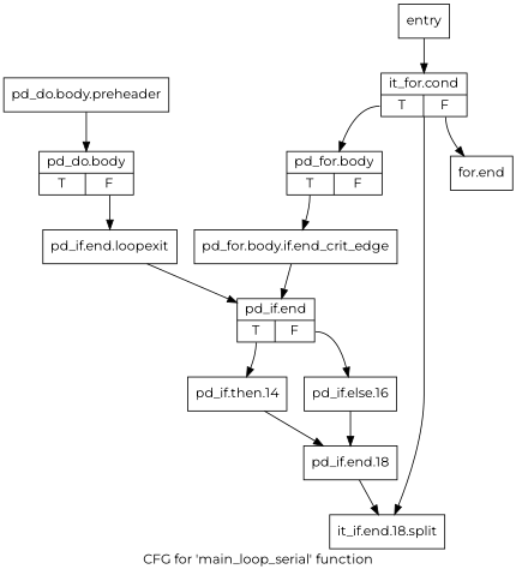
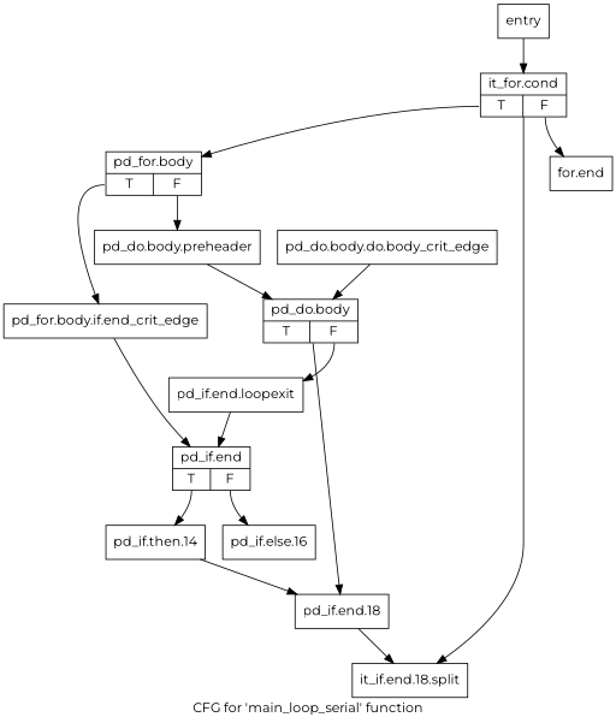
  digraph {
    fontname=Montserrat
    label="CFG for 'main_loop_serial' function"
    node [fontname=Montserrat shape=record]
    edge [fontname=Montserrat]
    n1 [label="{entry}"]
    n2 [label="{it_for.cond|{<s0>T|<s1>F}}"]
    n3 [label="{pd_for.body|{<s0>T|<s1>F}}"]
    n4 [label="{for.end}"]
    n5 [label="{it_if.end.18.split}"]
    n6 [label="{pd_for.body.if.end_crit_edge}"]
    n7 [label="{pd_do.body.preheader}"]
    n8 [label="{pd_if.end|{<s0>T|<s1>F}}"]
    n9 [label="{pd_do.body|{<s0>T|<s1>F}}"]
    n10 [label="{pd_if.then.14}"]
    n11 [label="{pd_if.else.16}"]
    n12 [label="{pd_if.end.loopexit}"]
    n13 [label="{pd_if.end.18}"]
+   n14 [label="{pd_do.body.do.body_crit_edge}"]
    n1 -> n2
    n2 -> n3 [tailport=s0]
    n2 -> n4 [tailport=s1]
    n2 -> n5
    n3 -> n6 [tailport=s0]
+   n3 -> n7 [tailport=s1]
    n6 -> n8
    n7 -> n9
    n8 -> n10 [tailport=s0]
    n8 -> n11 [tailport=s1]
    n9 -> n12 [tailport=s1]
    n10 -> n13
-   n11 -> n13
+   n9 -> n13
    n12 -> n8
    n13 -> n5
+   n14 -> n9
  }
